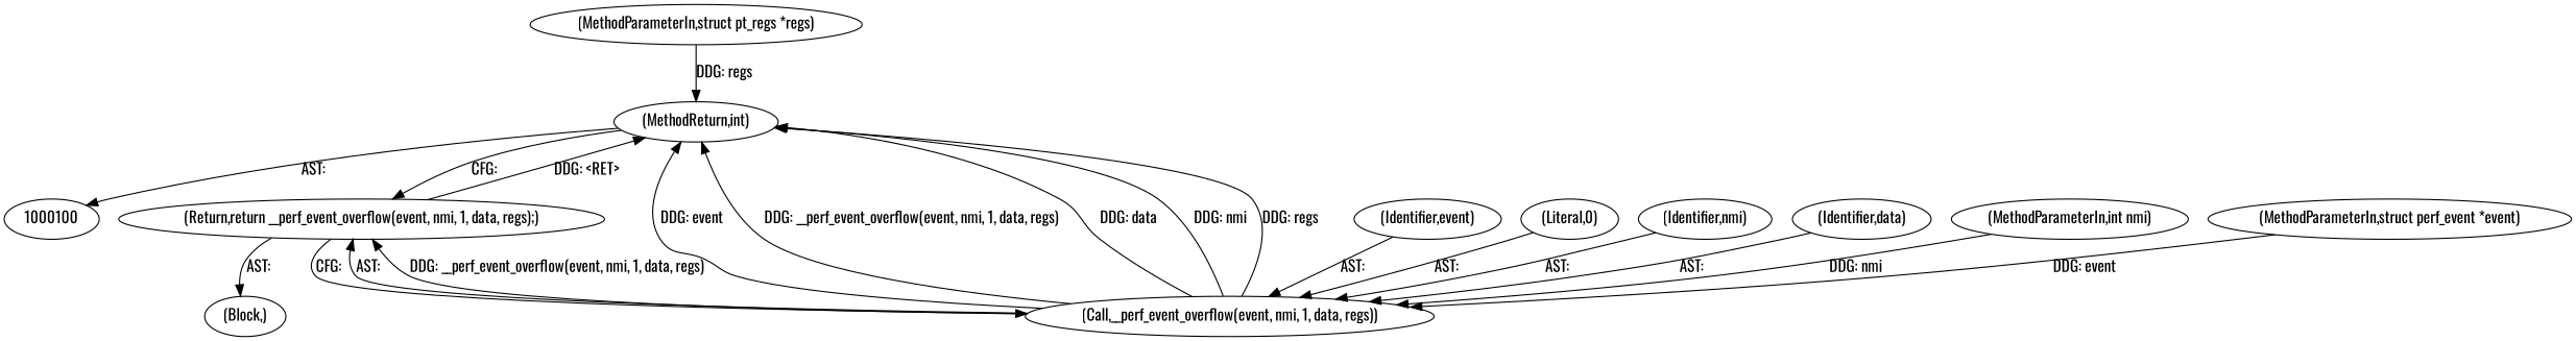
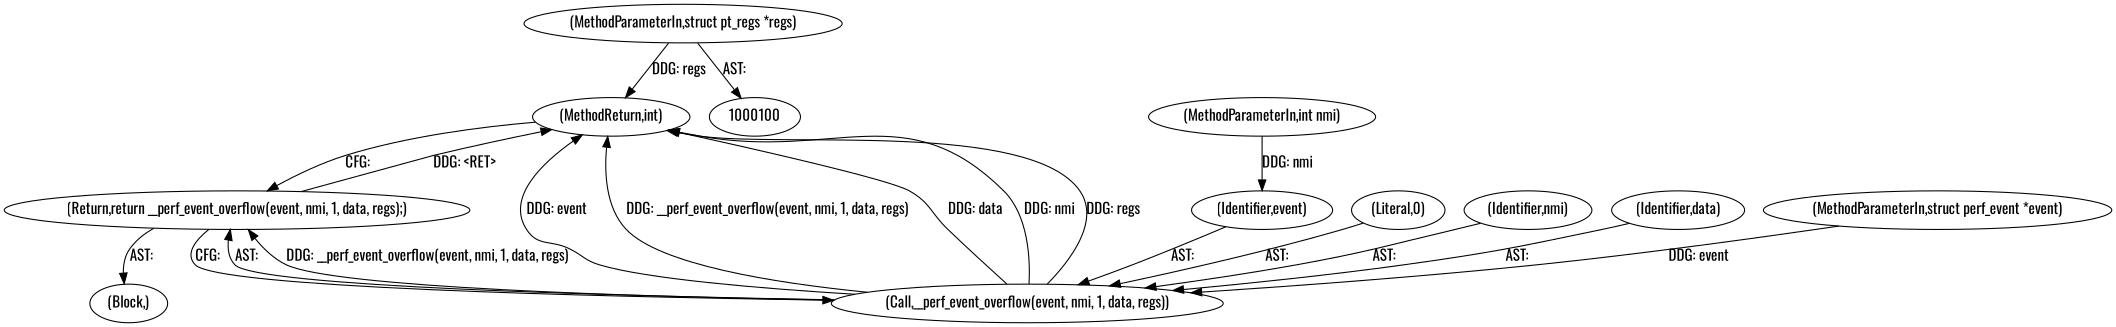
  digraph {
    fontname=Oswald
    node [fontname=Oswald]
    edge [fontname=Oswald]
    n1 [label="(MethodParameterIn,struct pt_regs *regs)"]
    n2 [label="(MethodReturn,int)"]
    1000100
    n4 [label="(Call,__perf_event_overflow(event, nmi, 1, data, regs))"]
    n5 [label="(Return,return __perf_event_overflow(event, nmi, 1, data, regs);)"]
    n6 [label="(Block,)"]
    n7 [label="(Identifier,event)"]
    n8 [label="(Literal,0)"]
    n9 [label="(Identifier,nmi)"]
    n10 [label="(Identifier,data)"]
    n11 [label="(MethodParameterIn,int nmi)"]
    n12 [label="(MethodParameterIn,struct perf_event *event)"]
    n1 -> n2 [label="DDG: regs"]
-   n2 -> 1000100 [label="AST: "]
+   n1 -> 1000100 [label="AST: "]
    n2 -> n5 [label="CFG: "]
    n4 -> n2 [label="DDG: event"]
    n4 -> n2 [label="DDG: __perf_event_overflow(event, nmi, 1, data, regs)"]
    n4 -> n2 [label="DDG: data"]
    n4 -> n2 [label="DDG: nmi"]
    n4 -> n2 [label="DDG: regs"]
    n4 -> n5 [label="AST: "]
    n4 -> n5 [label="DDG: __perf_event_overflow(event, nmi, 1, data, regs)"]
    n5 -> n2 [label="DDG: <RET>"]
    n5 -> n4 [label="CFG: "]
    n5 -> n6 [label="AST: "]
    n7 -> n4 [label="AST: "]
    n8 -> n4 [label="AST: "]
    n9 -> n4 [label="AST: "]
    n10 -> n4 [label="AST: "]
-   n11 -> n4 [label="DDG: nmi"]
+   n11 -> n7 [label="DDG: nmi"]
    n12 -> n4 [label="DDG: event"]
  }
